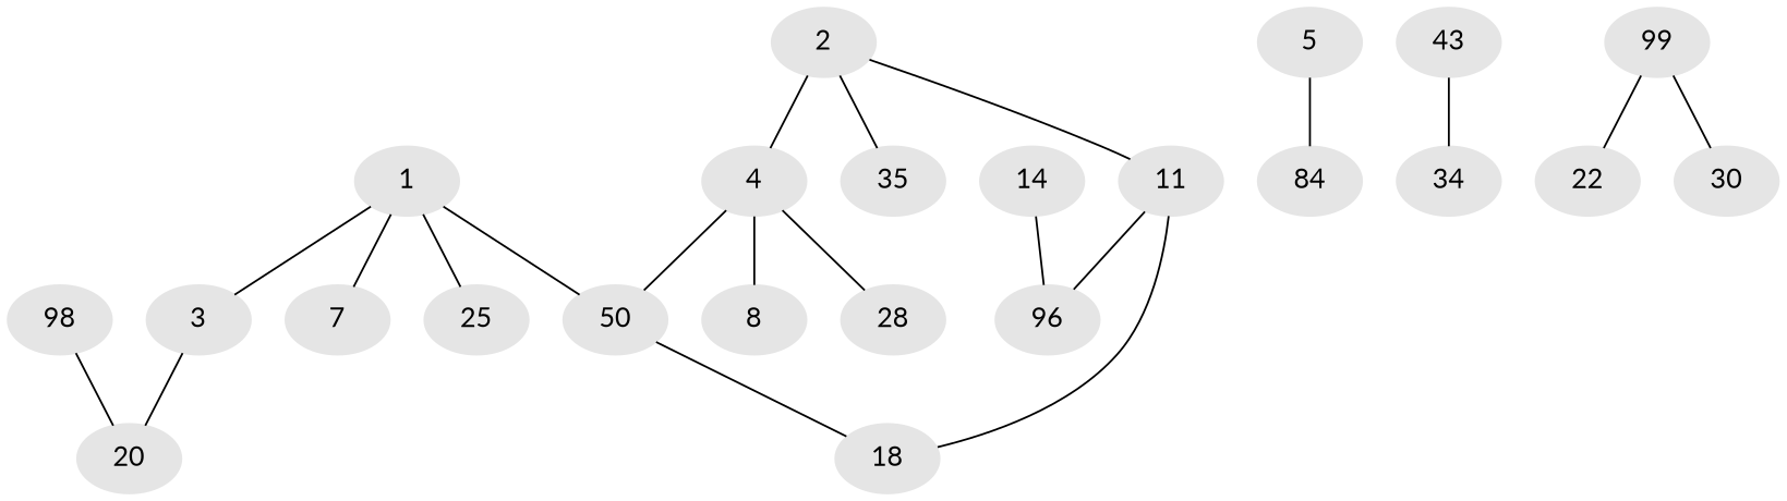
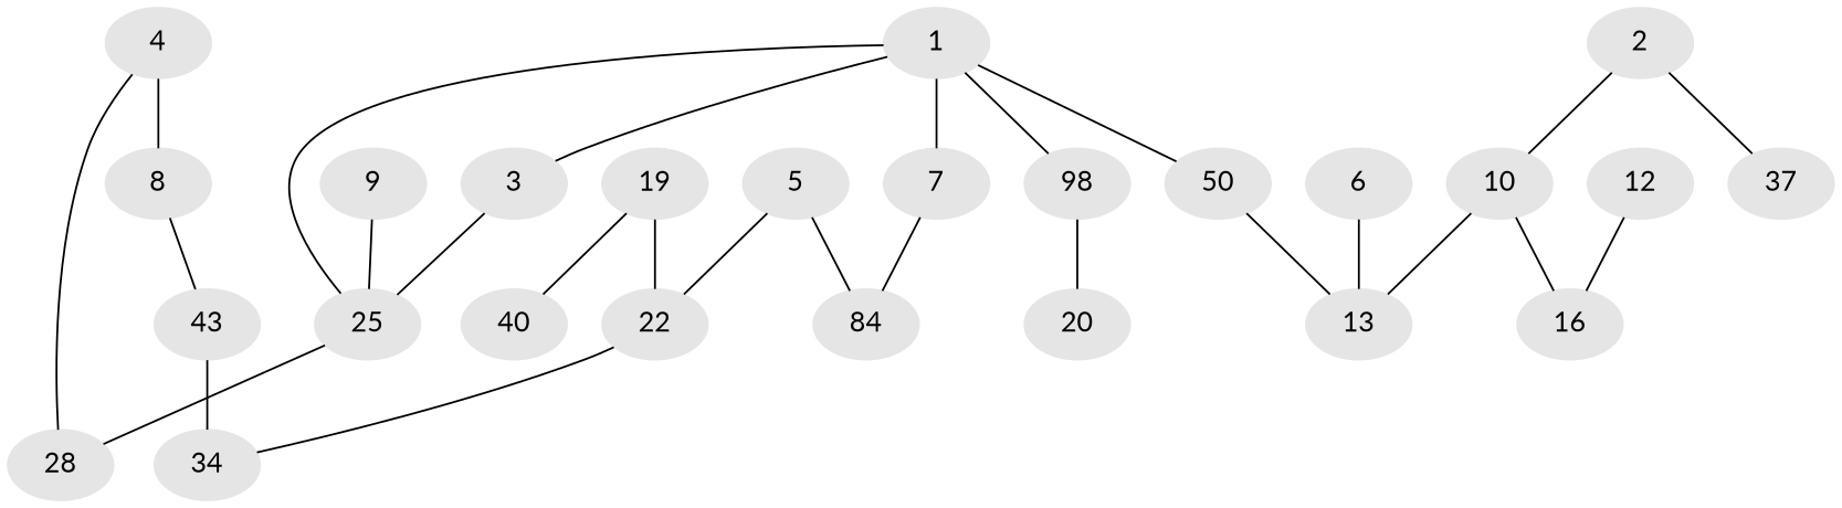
  graph {
    fontname=Lato
    node [color=gray90 fontname=Lato style=filled]
    edge [fontname=Lato weight=1.0]
    1
    3
    7
    n4 [label=50]
    n5 [label=98]
    25
    n7 [label=84]
-   13 [label=18]
+   13
    20
    2
    4
-   11
-   35
+   11 [label=10]
+   35 [label=37]
    8
    28
-   16 [label=96]
+   16
    n17 [label=43]
    5
    22
    34
-   14
-   19 [label=99]
-   30
+   6
+   9
+   14 [label=12]
+   19
+   30 [label=40]
    1 -- 3
    1 -- 7
    1 -- n4
+   1 -- n5
    1 -- 25
-   3 -- 20
+   3 -- 25
+   7 -- n7
    n4 -- 13
    n5 -- 20
-   2 -- 4 [weight=2.0]
+   25 -- 28
    2 -- 11
    2 -- 35
-   4 -- n4
    4 -- 8 [weight=2.0]
    4 -- 28
    11 -- 13
    11 -- 16
+   8 -- n17
    n17 -- 34 [weight=2.0]
    5 -- n7
+   5 -- 22
+   22 -- 34
+   6 -- 13
+   9 -- 25
    14 -- 16
    19 -- 22
    19 -- 30
  }
